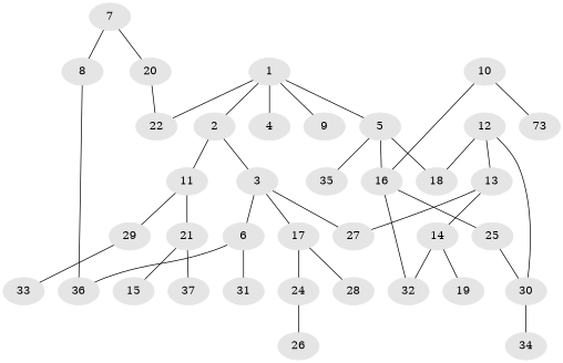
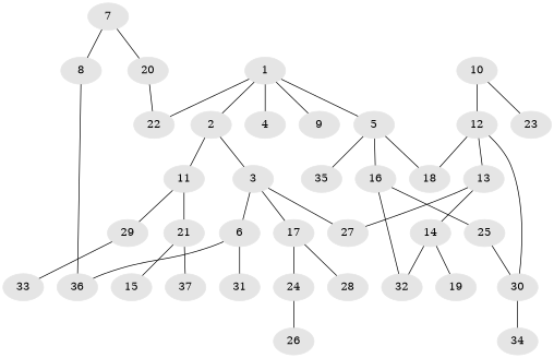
  graph {
    node [color=gray90 style=filled]
    edge [weight=1.0]
    1
    2
    4
    5
    9
    22
    3
    11
    16
    18
    35
    6
    17
    27
    21
    29
    31
    36
    24
    28
    7
    8
    20
    32
    25
    10
    12
-   23 [label=73]
+   23
    13
    30
    15
    37
    33
    14
    34
    19
    26
    1 -- 2
    1 -- 4
    1 -- 5
    1 -- 9
    1 -- 22
    2 -- 3
    2 -- 11
    5 -- 16
    5 -- 18
    5 -- 35
    3 -- 6
    3 -- 17
    3 -- 27
    11 -- 21
    11 -- 29
    16 -- 32
    16 -- 25
    6 -- 31
    6 -- 36
    17 -- 24
    17 -- 28
    21 -- 15
    21 -- 37
    29 -- 33
    24 -- 26
    7 -- 8
    7 -- 20
    8 -- 36
    20 -- 22
    25 -- 30
-   10 -- 16
+   10 -- 12
    10 -- 23
    12 -- 18
    12 -- 13
    12 -- 30
    13 -- 27
    13 -- 14
    30 -- 34
    14 -- 32
    14 -- 19
  }
